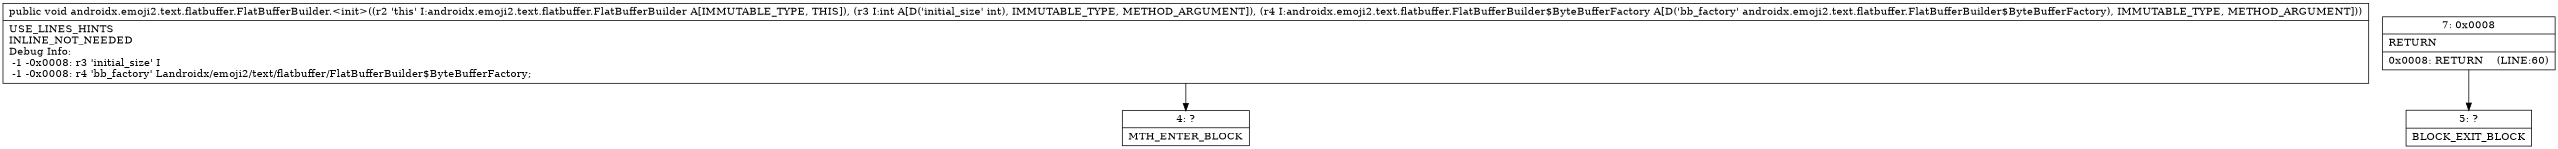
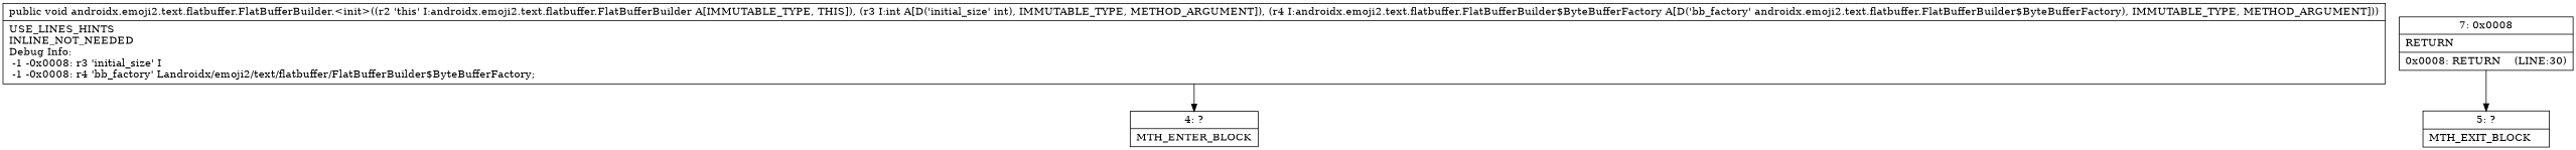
  digraph {
    node [shape=record]
    n1 [label="{4\:\ ?|MTH_ENTER_BLOCK\l}"]
-   n2 [label="{7\:\ 0x0008|RETURN\l|0x0008: RETURN    (LINE:60)\l}"]
-   n3 [label="{5\:\ ?|BLOCK_EXIT_BLOCK\l}"]
+   n2 [label="{7\:\ 0x0008|RETURN\l|0x0008: RETURN    (LINE:30)\l}"]
+   n3 [label="{5\:\ ?|MTH_EXIT_BLOCK\l}"]
    n4 [label="{public void androidx.emoji2.text.flatbuffer.FlatBufferBuilder.\<init\>((r2 'this' I:androidx.emoji2.text.flatbuffer.FlatBufferBuilder A[IMMUTABLE_TYPE, THIS]), (r3 I:int A[D('initial_size' int), IMMUTABLE_TYPE, METHOD_ARGUMENT]), (r4 I:androidx.emoji2.text.flatbuffer.FlatBufferBuilder$ByteBufferFactory A[D('bb_factory' androidx.emoji2.text.flatbuffer.FlatBufferBuilder$ByteBufferFactory), IMMUTABLE_TYPE, METHOD_ARGUMENT]))  | USE_LINES_HINTS\lINLINE_NOT_NEEDED\lDebug Info:\l  \-1 \-0x0008: r3 'initial_size' I\l  \-1 \-0x0008: r4 'bb_factory' Landroidx\/emoji2\/text\/flatbuffer\/FlatBufferBuilder$ByteBufferFactory;\l}"]
    n2 -> n3
    n4 -> n1
  }
